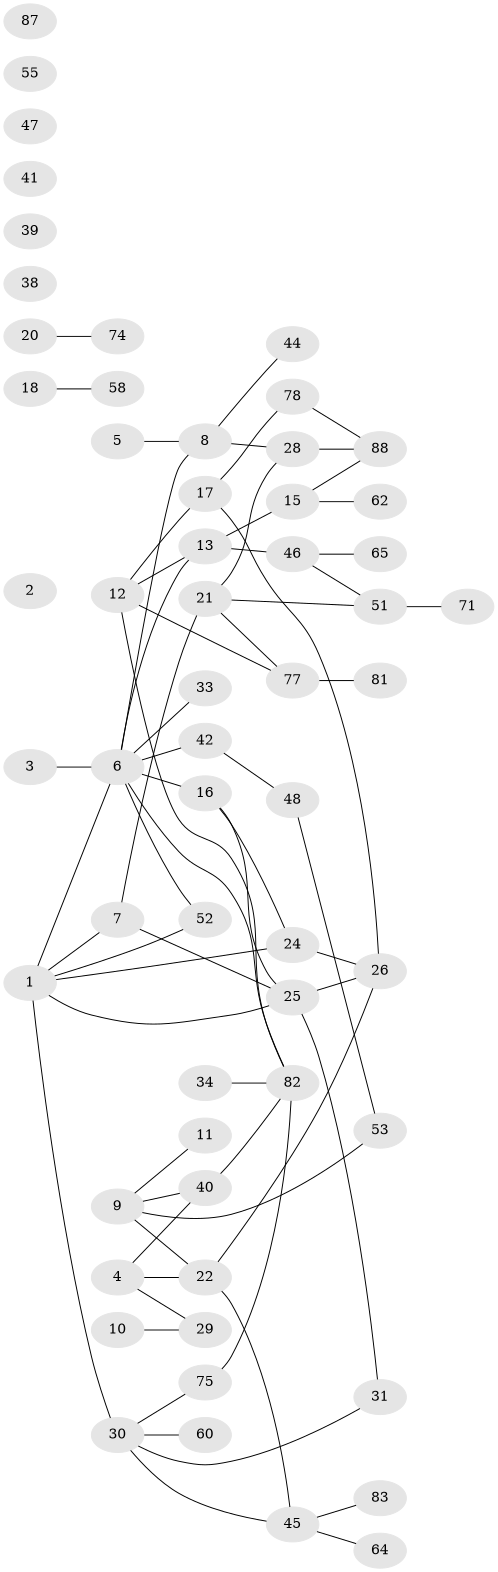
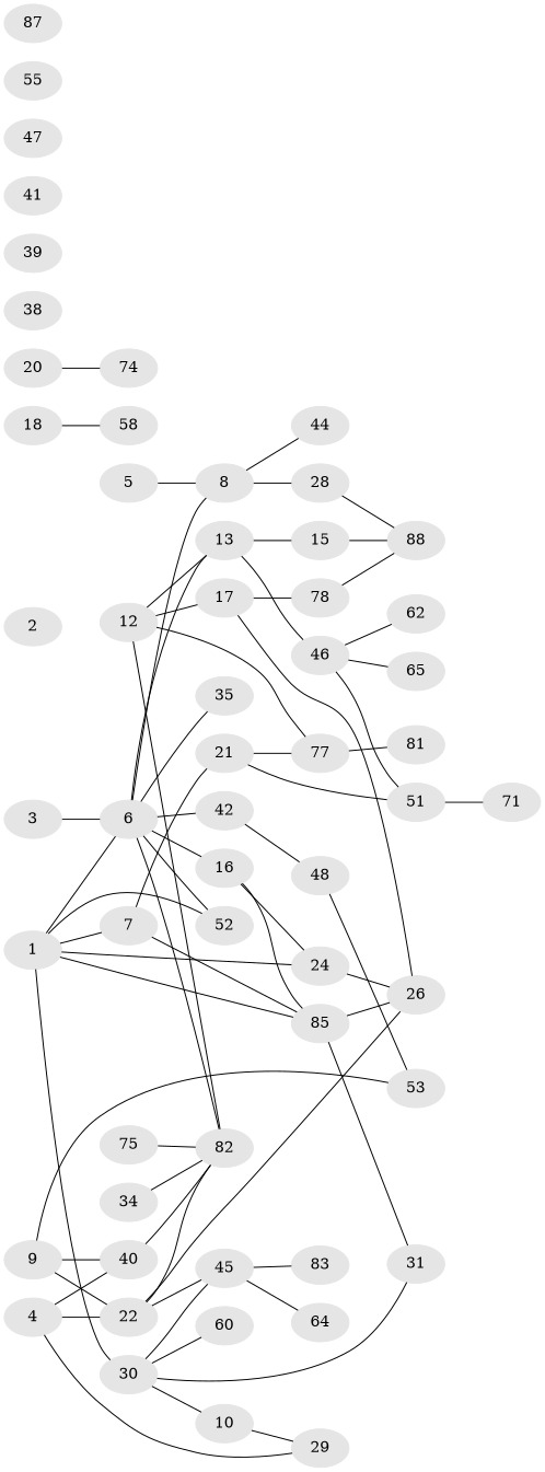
  graph {
    rankdir=LR
    node [color=gray90 style=filled]
    1 [super="+23"]
    6 [super="+57"]
    7 [super="+91"]
    24 [super="+32"]
-   25 [super="+80"]
+   25 [super="+80" label=85]
    30 [super="+70"]
    52 [super="+72"]
    8 [super="+14"]
    13
    16 [super="+37"]
-   33
+   33 [label=35]
    42 [super="+89"]
    82 [super="+85"]
    21 [super="+54"]
    26 [super="+49"]
    31 [super="+43"]
    45 [super="+73"]
    60
    75
    2
    3 [super="+84"]
    4 [super="+19"]
    22 [super="+76"]
    29 [super="+63"]
    40 [super="+61"]
    5 [super="+93"]
    28 [super="+86"]
    44 [super="+92"]
    15 [super="+27"]
    46 [super="+67"]
    48
    77 [super="+79"]
    51 [super="+66"]
    88
    9 [super="+36"]
-   11 [super="+50"]
    53 [super="+90"]
    10 [super="+56"]
    12 [super="+59"]
    17 [super="+68"]
    78
    81
    62
    65
    18 [super="+69"]
    58
    20
    74
    71
    64
    83
    34 [super="+35"]
    38
    39
    41
    47
    55
    87
    1 -- 6
    1 -- 7
    1 -- 24
    1 -- 25
    1 -- 30
    1 -- 52
    6 -- 52
    6 -- 8
    6 -- 13
    6 -- 16
    6 -- 33
    6 -- 42
    6 -- 82
    7 -- 25
    7 -- 21
    24 -- 26
    25 -- 26
    25 -- 31
    30 -- 31
    30 -- 45
    30 -- 60
-   30 -- 75
+   30 -- 10
    8 -- 28
    8 -- 44
    13 -- 15
    13 -- 46
    16 -- 24
    16 -- 25
    42 -- 48
-   21 -- 28
    21 -- 77
    21 -- 51
    45 -- 64
    45 -- 83
    75 -- 82
    3 -- 6
    4 -- 22 [weight=2]
    4 -- 29
    4 -- 40
+   22 -- 82
    22 -- 26
    22 -- 45
    40 -- 82
    5 -- 8
    28 -- 88
    15 -- 88
-   15 -- 62
+   46 -- 62
    46 -- 51
    46 -- 65
    48 -- 53
    77 -- 81
    51 -- 71
    9 -- 22
    9 -- 40
-   9 -- 11
    9 -- 53
    10 -- 29
    12 -- 13
    12 -- 82
    12 -- 77
    12 -- 17
    17 -- 26
    17 -- 78
    78 -- 88
    18 -- 58
    20 -- 74
    34 -- 82
  }
